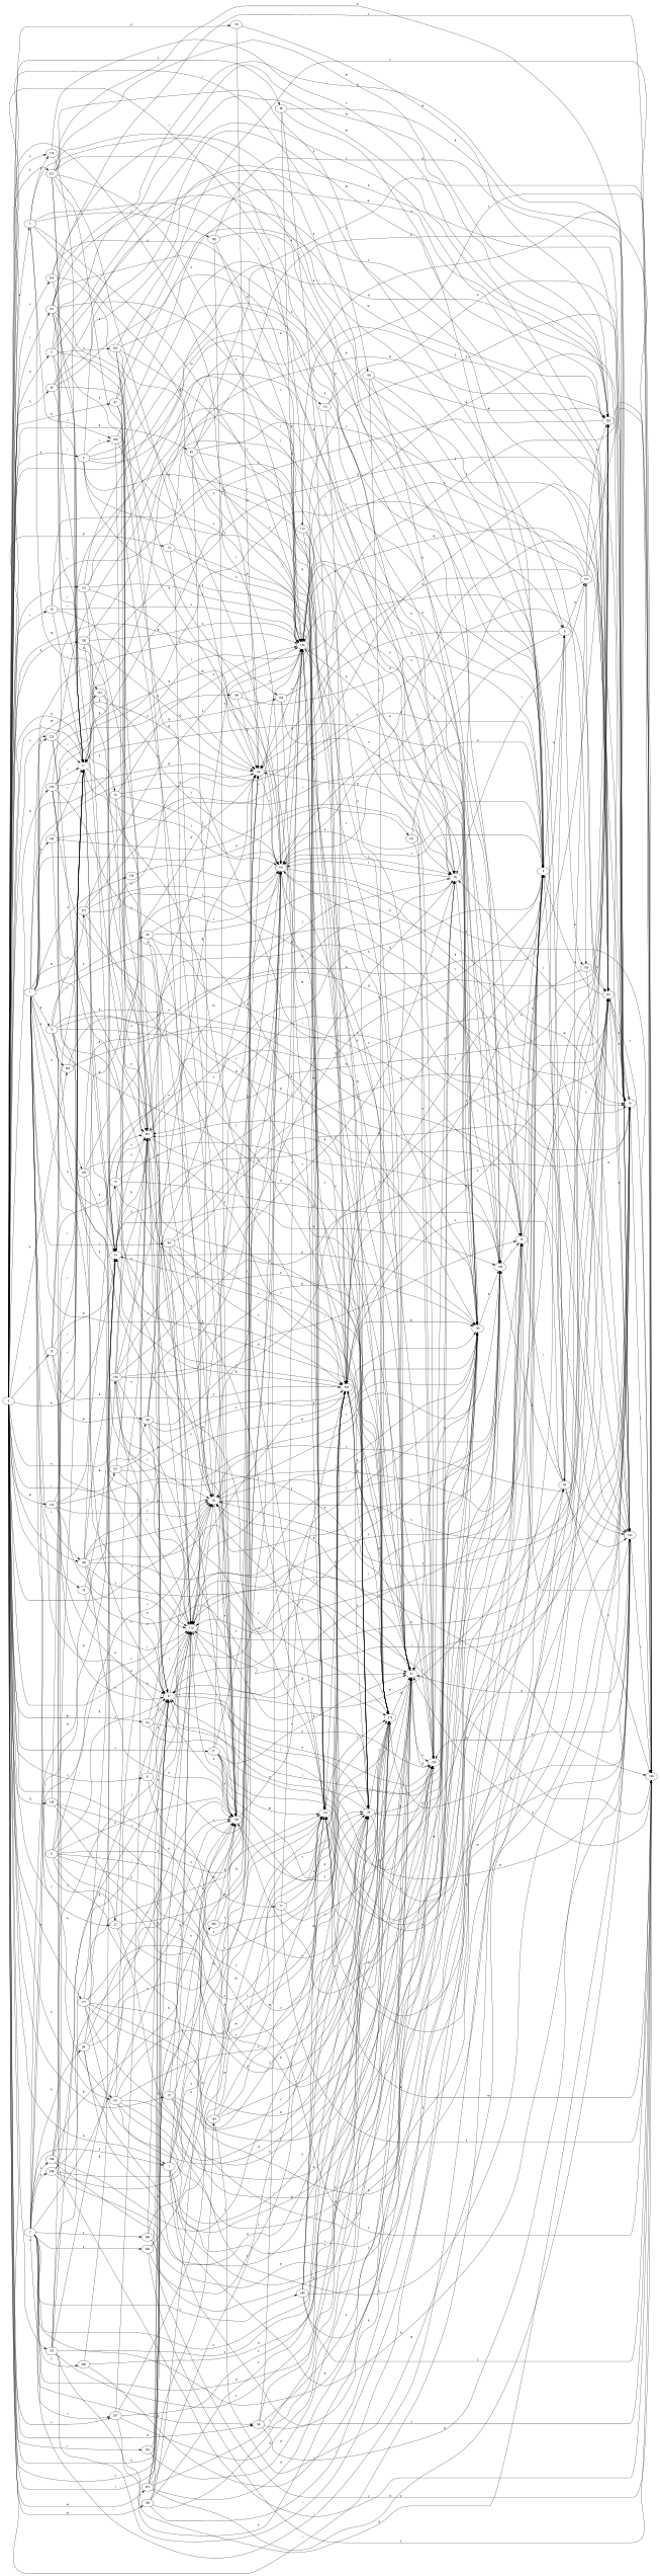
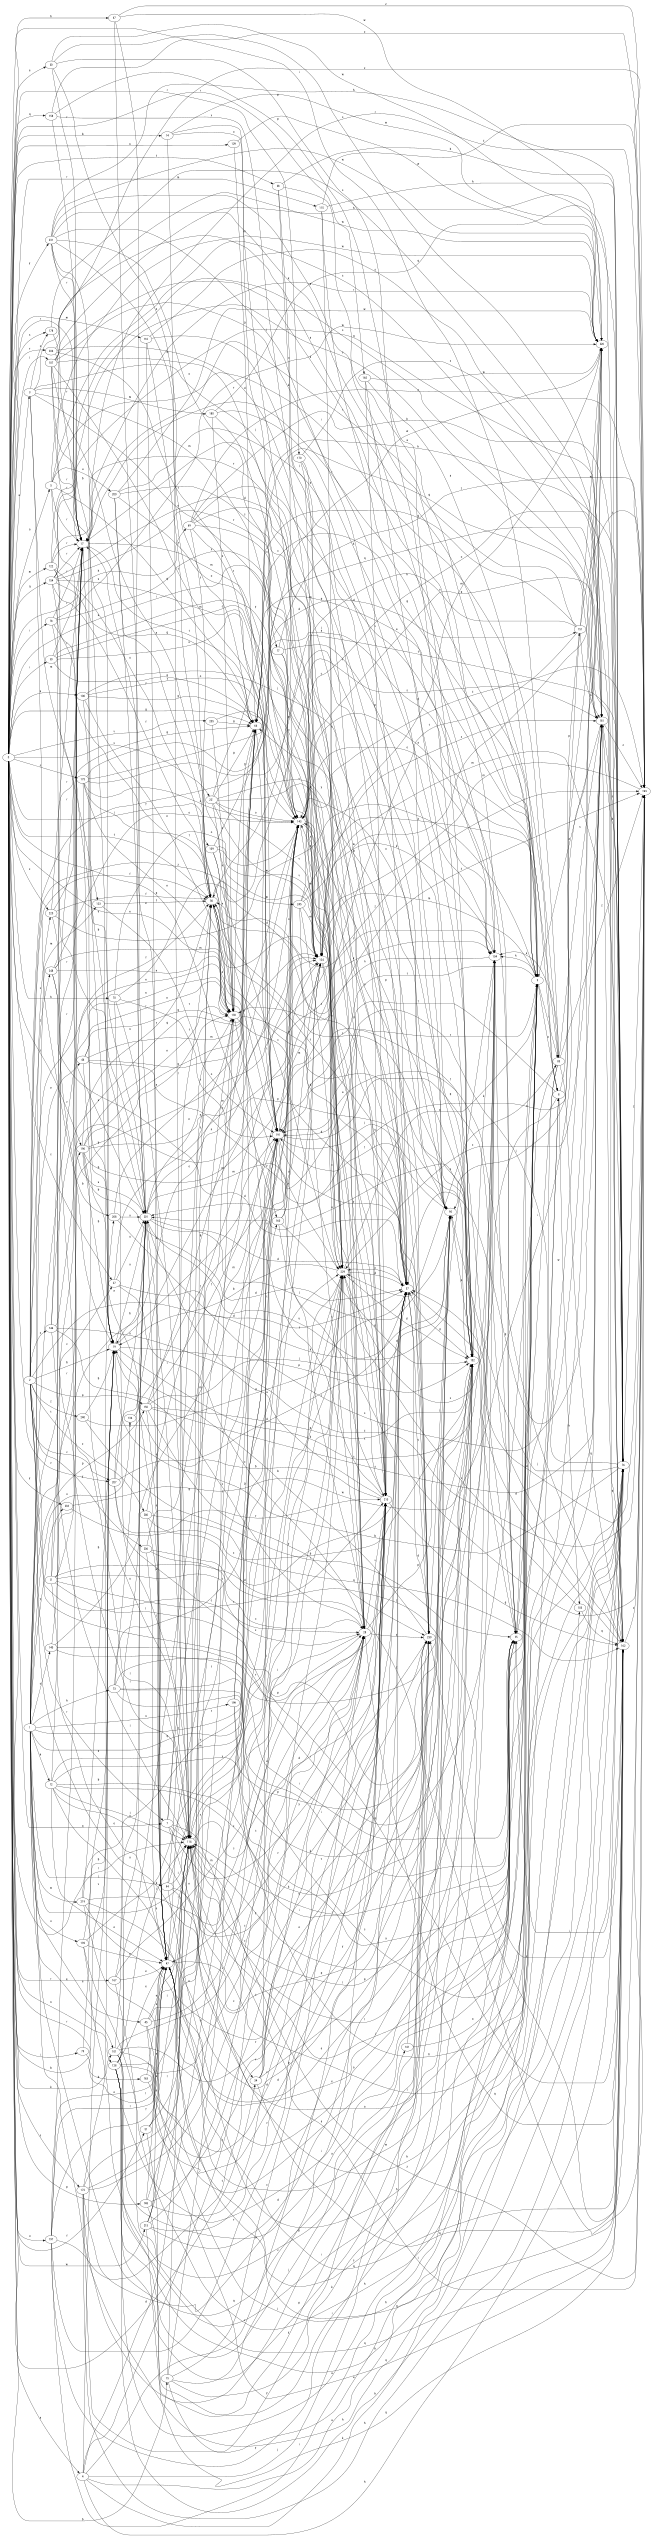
  strict digraph {
    fontname="Roboto Condensed"
    rankdir=LR
    node [fontname="Roboto Condensed"]
    edge [fontname="Roboto Condensed"]
    0
    3
    4
    5
    7
    14
    15
    19
    27
    34
    40
    48
    51
    56
    66
    67
    69
    70
    77
    78
    79
    80
    83
    100
    101
    107
    109
    114
    115
    116
    122
    128
    129
    133
    148
    154
    158
    160
    163
    165
    167
    170
    171
    172
    175
    178
    190
    197
    205
    206
    207
    215
    221
    225
    231
    233
    123
    143
    8
    95
    124
    180
    208
    76
    229
    103
    210
    181
    200
    201
    220
    191
    239
    249
    28
    9
    104
    152
    21
    37
    47
    162
    85
    1
    45
    72
    73
    94
    136
    139
    140
    150
    161
    199
    219
    2
    46
    151
    236
    240
    244
    245
    246
    248
    0 -> 3 [label=a]
    0 -> 4 [label=a]
    0 -> 5 [label=a]
    0 -> 7 [label=a]
    0 -> 14 [label=b]
    0 -> 15 [label=b]
    0 -> 19 [label=b]
    0 -> 27 [label=c]
    0 -> 34 [label=d]
    0 -> 40 [label=e]
    0 -> 48 [label=f]
    0 -> 51 [label=f]
    0 -> 56 [label=f]
    0 -> 66 [label=g]
    0 -> 67 [label=h]
    0 -> 69 [label=h]
    0 -> 70 [label=h]
    0 -> 77 [label=i]
    0 -> 78 [label=i]
    0 -> 79 [label=i]
    0 -> 80 [label=i]
    0 -> 83 [label=i]
    0 -> 100 [label=k]
    0 -> 101 [label=k]
    0 -> 107 [label=l]
    0 -> 109 [label=l]
    0 -> 114 [label=l]
    0 -> 115 [label=m]
    0 -> 116 [label=m]
    0 -> 122 [label=m]
    0 -> 128 [label=n]
    0 -> 129 [label=n]
    0 -> 133 [label=n]
    0 -> 148 [label=p]
    0 -> 154 [label=q]
    0 -> 158 [label=q]
    0 -> 160 [label=q]
    0 -> 163 [label=r]
    0 -> 165 [label=r]
    0 -> 167 [label=r]
    0 -> 170 [label=r]
    0 -> 171 [label=r]
    0 -> 172 [label=s]
    0 -> 175 [label=s]
    0 -> 178 [label=s]
    0 -> 190 [label=t]
    0 -> 197 [label=u]
    0 -> 205 [label=v]
    0 -> 206 [label=v]
    0 -> 207 [label=v]
    0 -> 215 [label=w]
    0 -> 221 [label=x]
    0 -> 225 [label=x]
    0 -> 231 [label=y]
    0 -> 233 [label=y]
    3 -> 178 [label=s]
    3 -> 123 [label=m]
    3 -> 143 [label=o]
    3 -> 8 [label=a]
    3 -> 95 [label=j]
    3 -> 124 [label=m]
    3 -> 180 [label=s]
    3 -> 208 [label=v]
    4 -> 143 [label=o]
    4 -> 8 [label=a]
    4 -> 95 [label=j]
    4 -> 208 [label=v]
    4 -> 76 [label=h]
    4 -> 229 [label=x]
    4 -> 103 [label=k]
    4 -> 210 [label=v]
    5 -> 66 [label=g]
    5 -> 83 [label=i]
    5 -> 171 [label=r]
    5 -> 181 [label=s]
    5 -> 200 [label=u]
    5 -> 201 [label=u]
    5 -> 220 [label=w]
    7 -> 114 [label=l]
    7 -> 133 [label=n]
    7 -> 8 [label=a]
    7 -> 191 [label=t]
    7 -> 239 [label=y]
    7 -> 249 [label=z]
    14 -> 114 [label=l]
    14 -> 143 [label=o]
    14 -> 124 [label=m]
    14 -> 220 [label=w]
    15 -> 114 [label=l]
    15 -> 210 [label=v]
    15 -> 191 [label=t]
    15 -> 28 [label=c]
    15 -> 9 [label=a]
    15 -> 104 [label=k]
    19 -> 201 [label=u]
    19 -> 191 [label=t]
    19 -> 104 [label=k]
    19 -> 152 [label=p]
    27 -> 124 [label=m]
    27 -> 201 [label=u]
    27 -> 28 [label=c]
    27 -> 104 [label=k]
    34 -> 210 [label=v]
    34 -> 191 [label=t]
    34 -> 239 [label=y]
    34 -> 152 [label=p]
    34 -> 162 [label=q]
    40 -> 133 [label=n]
    40 -> 171 [label=r]
    40 -> 181 [label=s]
    40 -> 220 [label=w]
    40 -> 152 [label=p]
    48 -> 143 [label=o]
    48 -> 76 [label=h]
    48 -> 28 [label=c]
    48 -> 9 [label=a]
    51 -> 114 [label=l]
    51 -> 191 [label=t]
    51 -> 239 [label=y]
    51 -> 47 [label=e]
    56 -> 133 [label=n]
    56 -> 181 [label=s]
    56 -> 191 [label=t]
    56 -> 104 [label=k]
    56 -> 37 [label=d]
    66 -> 191 [label=t]
    66 -> 9 [label=a]
    67 -> 201 [label=u]
    67 -> 220 [label=w]
    67 -> 249 [label=z]
    67 -> 47 [label=e]
    69 -> 56 [label=f]
    69 -> 95 [label=j]
    69 -> 76 [label=h]
    69 -> 229 [label=x]
    69 -> 191 [label=t]
    69 -> 249 [label=z]
    69 -> 37 [label=d]
    70 -> 114 [label=l]
    70 -> 143 [label=o]
    70 -> 201 [label=u]
    70 -> 191 [label=t]
    70 -> 37 [label=d]
    77 -> 143 [label=o]
    77 -> 229 [label=x]
    77 -> 249 [label=z]
    77 -> 152 [label=p]
    78 -> 19 [label=b]
    78 -> 56 [label=f]
    78 -> 171 [label=r]
    78 -> 229 [label=x]
    78 -> 220 [label=w]
    79 -> 19 [label=b]
    79 -> 114 [label=l]
    80 -> 66 [label=g]
    80 -> 171 [label=r]
    80 -> 143 [label=o]
    80 -> 239 [label=y]
    80 -> 28 [label=c]
    83 -> 114 [label=l]
    83 -> 171 [label=r]
    83 -> 229 [label=x]
    83 -> 181 [label=s]
    83 -> 249 [label=z]
    83 -> 104 [label=k]
    83 -> 162 [label=q]
    83 -> 85 [label=i]
    100 -> 19 [label=b]
    100 -> 66 [label=g]
    100 -> 133 [label=n]
    100 -> 143 [label=o]
    100 -> 95 [label=j]
    101 -> 76 [label=h]
    101 -> 210 [label=v]
    101 -> 201 [label=u]
    101 -> 28 [label=c]
    101 -> 9 [label=a]
    101 -> 37 [label=d]
    101 -> 85 [label=i]
    107 -> 133 [label=n]
    107 -> 171 [label=r]
    107 -> 76 [label=h]
    107 -> 210 [label=v]
    107 -> 201 [label=u]
    107 -> 191 [label=t]
    107 -> 249 [label=z]
    107 -> 9 [label=a]
    107 -> 104 [label=k]
    109 -> 133 [label=n]
    109 -> 124 [label=m]
    109 -> 229 [label=x]
    109 -> 210 [label=v]
    109 -> 220 [label=w]
    114 -> 56 [label=f]
    114 -> 133 [label=n]
    114 -> 171 [label=r]
    114 -> 76 [label=h]
    114 -> 37 [label=d]
    115 -> 76 [label=h]
    115 -> 229 [label=x]
    115 -> 249 [label=z]
    115 -> 104 [label=k]
    116 -> 56 [label=f]
    116 -> 95 [label=j]
    116 -> 181 [label=s]
    116 -> 47 [label=e]
    122 -> 56 [label=f]
    122 -> 171 [label=r]
    122 -> 210 [label=v]
    122 -> 181 [label=s]
    122 -> 201 [label=u]
    122 -> 47 [label=e]
    128 -> 66 [label=g]
    128 -> 114 [label=l]
    128 -> 95 [label=j]
    128 -> 76 [label=h]
    128 -> 210 [label=v]
    128 -> 201 [label=u]
    128 -> 28 [label=c]
    128 -> 9 [label=a]
    128 -> 152 [label=p]
    128 -> 47 [label=e]
    128 -> 85 [label=i]
    129 -> 66 [label=g]
    129 -> 220 [label=w]
    133 -> 66 [label=g]
    133 -> 229 [label=x]
    133 -> 37 [label=d]
    148 -> 133 [label=n]
    148 -> 210 [label=v]
    148 -> 28 [label=c]
    148 -> 47 [label=e]
    148 -> 85 [label=i]
    154 -> 56 [label=f]
    154 -> 66 [label=g]
    154 -> 171 [label=r]
    154 -> 124 [label=m]
    154 -> 210 [label=v]
    154 -> 181 [label=s]
    154 -> 201 [label=u]
    154 -> 37 [label=d]
    154 -> 162 [label=q]
    158 -> 171 [label=r]
    158 -> 229 [label=x]
    158 -> 249 [label=z]
    158 -> 152 [label=p]
    160 -> 143 [label=o]
    160 -> 124 [label=m]
    160 -> 249 [label=z]
    160 -> 152 [label=p]
    163 -> 37 [label=d]
    163 -> 47 [label=e]
    165 -> 210 [label=v]
    165 -> 220 [label=w]
    165 -> 9 [label=a]
    165 -> 152 [label=p]
    167 -> 229 [label=x]
    167 -> 201 [label=u]
    167 -> 152 [label=p]
    167 -> 47 [label=e]
    170 -> 124 [label=m]
    170 -> 210 [label=v]
    170 -> 181 [label=s]
    170 -> 37 [label=d]
    171 -> 19 [label=b]
    171 -> 124 [label=m]
    171 -> 191 [label=t]
    171 -> 85 [label=i]
    172 -> 19 [label=b]
    172 -> 95 [label=j]
    172 -> 124 [label=m]
    172 -> 76 [label=h]
    172 -> 229 [label=x]
    172 -> 239 [label=y]
    172 -> 28 [label=c]
    172 -> 37 [label=d]
    175 -> 19 [label=b]
    175 -> 133 [label=n]
    175 -> 143 [label=o]
    175 -> 191 [label=t]
    175 -> 9 [label=a]
    175 -> 152 [label=p]
    175 -> 162 [label=q]
    178 -> 171 [label=r]
    178 -> 181 [label=s]
    190 -> 19 [label=b]
    190 -> 56 [label=f]
    190 -> 66 [label=g]
    190 -> 114 [label=l]
    190 -> 133 [label=n]
    190 -> 220 [label=w]
    190 -> 249 [label=z]
    190 -> 37 [label=d]
    190 -> 85 [label=i]
    197 -> 56 [label=f]
    197 -> 114 [label=l]
    197 -> 171 [label=r]
    197 -> 210 [label=v]
    197 -> 239 [label=y]
    197 -> 28 [label=c]
    197 -> 47 [label=e]
    197 -> 85 [label=i]
    205 -> 66 [label=g]
    205 -> 133 [label=n]
    205 -> 210 [label=v]
    206 -> 171 [label=r]
    206 -> 220 [label=w]
    206 -> 191 [label=t]
    206 -> 37 [label=d]
    207 -> 124 [label=m]
    207 -> 210 [label=v]
    207 -> 201 [label=u]
    207 -> 37 [label=d]
    207 -> 162 [label=q]
    215 -> 114 [label=l]
    215 -> 133 [label=n]
    215 -> 229 [label=x]
    215 -> 210 [label=v]
    215 -> 37 [label=d]
    215 -> 47 [label=e]
    215 -> 162 [label=q]
    221 -> 66 [label=g]
    221 -> 133 [label=n]
    221 -> 143 [label=o]
    221 -> 124 [label=m]
    221 -> 76 [label=h]
    221 -> 210 [label=v]
    221 -> 239 [label=y]
    221 -> 37 [label=d]
    225 -> 56 [label=f]
    225 -> 66 [label=g]
    225 -> 114 [label=l]
    225 -> 171 [label=r]
    225 -> 9 [label=a]
    231 -> 19 [label=b]
    231 -> 66 [label=g]
    231 -> 171 [label=r]
    231 -> 143 [label=o]
    231 -> 95 [label=j]
    231 -> 76 [label=h]
    231 -> 201 [label=u]
    231 -> 220 [label=w]
    231 -> 9 [label=a]
    231 -> 104 [label=k]
    233 -> 220 [label=w]
    233 -> 162 [label=q]
    123 -> 56 [label=f]
    123 -> 191 [label=t]
    143 -> 124 [label=m]
    143 -> 9 [label=a]
    143 -> 152 [label=p]
    143 -> 37 [label=d]
    143 -> 162 [label=q]
    8 -> 66 [label=g]
    8 -> 229 [label=x]
    8 -> 103 [label=k]
    8 -> 191 [label=t]
    8 -> 151 [label=p]
    95 -> 66 [label=g]
    95 -> 201 [label=u]
    95 -> 191 [label=t]
    95 -> 152 [label=p]
    124 -> 229 [label=x]
    124 -> 210 [label=v]
    124 -> 181 [label=s]
    180 -> 133 [label=n]
    180 -> 229 [label=x]
    180 -> 104 [label=k]
    180 -> 162 [label=q]
    208 -> 143 [label=o]
    208 -> 181 [label=s]
    208 -> 201 [label=u]
    76 -> 19 [label=b]
    76 -> 56 [label=f]
    76 -> 114 [label=l]
    76 -> 143 [label=o]
    76 -> 95 [label=j]
    76 -> 124 [label=m]
    76 -> 181 [label=s]
    76 -> 191 [label=t]
    76 -> 249 [label=z]
    229 -> 19 [label=b]
    229 -> 114 [label=l]
    229 -> 28 [label=c]
    229 -> 9 [label=a]
    229 -> 152 [label=p]
    229 -> 37 [label=d]
    103 -> 229 [label=x]
    103 -> 162 [label=q]
    210 -> 19 [label=b]
    210 -> 56 [label=f]
    210 -> 229 [label=x]
    210 -> 201 [label=u]
    210 -> 37 [label=d]
    210 -> 162 [label=q]
    181 -> 66 [label=g]
    181 -> 76 [label=h]
    181 -> 229 [label=x]
    181 -> 249 [label=z]
    181 -> 9 [label=a]
    181 -> 37 [label=d]
    181 -> 162 [label=q]
    200 -> 56 [label=f]
    200 -> 143 [label=o]
    200 -> 201 [label=u]
    200 -> 220 [label=w]
    200 -> 28 [label=c]
    200 -> 104 [label=k]
    201 -> 19 [label=b]
    201 -> 114 [label=l]
    201 -> 133 [label=n]
    201 -> 143 [label=o]
    201 -> 95 [label=j]
    201 -> 9 [label=a]
    201 -> 37 [label=d]
    201 -> 47 [label=e]
    220 -> 171 [label=r]
    220 -> 124 [label=m]
    220 -> 201 [label=u]
    191 -> 143 [label=o]
    191 -> 95 [label=j]
    191 -> 239 [label=y]
    191 -> 249 [label=z]
    191 -> 28 [label=c]
    191 -> 162 [label=q]
    239 -> 19 [label=b]
    239 -> 143 [label=o]
    239 -> 95 [label=j]
    239 -> 37 [label=d]
    239 -> 47 [label=e]
    249 -> 114 [label=l]
    249 -> 171 [label=r]
    249 -> 124 [label=m]
    249 -> 37 [label=d]
    28 -> 114 [label=l]
    28 -> 143 [label=o]
    28 -> 210 [label=v]
    28 -> 239 [label=y]
    28 -> 152 [label=p]
    28 -> 47 [label=e]
    28 -> 162 [label=q]
    9 -> 83 [label=i]
    9 -> 114 [label=l]
    9 -> 8 [label=a]
    9 -> 124 [label=m]
    9 -> 191 [label=t]
    9 -> 104 [label=k]
    104 -> 56 [label=f]
    104 -> 114 [label=l]
    104 -> 133 [label=n]
    104 -> 47 [label=e]
    104 -> 85 [label=i]
    152 -> 56 [label=f]
    152 -> 114 [label=l]
    152 -> 143 [label=o]
    152 -> 104 [label=k]
    152 -> 37 [label=d]
    152 -> 47 [label=e]
    21 -> 56 [label=f]
    21 -> 133 [label=n]
    21 -> 171 [label=r]
    21 -> 143 [label=o]
    21 -> 210 [label=v]
    21 -> 28 [label=c]
    21 -> 152 [label=p]
    21 -> 37 [label=d]
    21 -> 47 [label=e]
    37 -> 56 [label=f]
    37 -> 229 [label=x]
    37 -> 239 [label=y]
    47 -> 114 [label=l]
    47 -> 220 [label=w]
    47 -> 191 [label=t]
    47 -> 239 [label=y]
    47 -> 9 [label=a]
    47 -> 162 [label=q]
    162 -> 191 [label=t]
    162 -> 239 [label=y]
    162 -> 249 [label=z]
    162 -> 37 [label=d]
    162 -> 85 [label=i]
    85 -> 114 [label=l]
    85 -> 143 [label=o]
    85 -> 201 [label=u]
    85 -> 220 [label=w]
    85 -> 9 [label=a]
    1 -> 27 [label=c]
    1 -> 101 [label=k]
    1 -> 133 [label=n]
    1 -> 160 [label=q]
    1 -> 190 [label=t]
    1 -> 225 [label=x]
    1 -> 233 [label=y]
    1 -> 123 [label=m]
    1 -> 143 [label=o]
    1 -> 76 [label=h]
    1 -> 229 [label=x]
    1 -> 45 [label=e]
    1 -> 72 [label=h]
    1 -> 73 [label=h]
    1 -> 94 [label=j]
    1 -> 136 [label=o]
    1 -> 139 [label=o]
    1 -> 140 [label=o]
    1 -> 150 [label=p]
    1 -> 161 [label=q]
    1 -> 199 [label=u]
    1 -> 219 [label=w]
    45 -> 76 [label=h]
    45 -> 191 [label=t]
    45 -> 28 [label=c]
    45 -> 47 [label=e]
    45 -> 162 [label=q]
    72 -> 114 [label=l]
    72 -> 171 [label=r]
    72 -> 124 [label=m]
    72 -> 239 [label=y]
    72 -> 104 [label=k]
    72 -> 152 [label=p]
    72 -> 47 [label=e]
    72 -> 162 [label=q]
    72 -> 85 [label=i]
    73 -> 229 [label=x]
    73 -> 210 [label=v]
    73 -> 181 [label=s]
    73 -> 201 [label=u]
    73 -> 104 [label=k]
    73 -> 85 [label=i]
    94 -> 56 [label=f]
    94 -> 114 [label=l]
    94 -> 76 [label=h]
    94 -> 229 [label=x]
    94 -> 210 [label=v]
    94 -> 152 [label=p]
    136 -> 191 [label=t]
    139 -> 19 [label=b]
    139 -> 76 [label=h]
    139 -> 229 [label=x]
    139 -> 47 [label=e]
    139 -> 162 [label=q]
    140 -> 171 [label=r]
    140 -> 95 [label=j]
    140 -> 124 [label=m]
    140 -> 85 [label=i]
    150 -> 66 [label=g]
    150 -> 95 [label=j]
    150 -> 181 [label=s]
    150 -> 191 [label=t]
    150 -> 239 [label=y]
    150 -> 152 [label=p]
    150 -> 47 [label=e]
    161 -> 239 [label=y]
    161 -> 9 [label=a]
    199 -> 66 [label=g]
    199 -> 143 [label=o]
-   7 -> 76 [label=h]
+   199 -> 76 [label=h]
    199 -> 9 [label=a]
    219 -> 19 [label=b]
    219 -> 143 [label=o]
    219 -> 181 [label=s]
    219 -> 28 [label=c]
    219 -> 9 [label=a]
    219 -> 152 [label=p]
    2 -> 7 [label=a]
    2 -> 19 [label=b]
    2 -> 34 [label=d]
    2 -> 56 [label=f]
    2 -> 83 [label=i]
    2 -> 133 [label=n]
    2 -> 207 [label=v]
    2 -> 28 [label=c]
    2 -> 37 [label=d]
    2 -> 150 [label=p]
    2 -> 46 [label=e]
    2 -> 151 [label=p]
    2 -> 236 [label=y]
    2 -> 240 [label=z]
    2 -> 244 [label=z]
    2 -> 245 [label=z]
    2 -> 246 [label=z]
    2 -> 248 [label=z]
    46 -> 19 [label=b]
    46 -> 66 [label=g]
    46 -> 133 [label=n]
    46 -> 124 [label=m]
    46 -> 239 [label=y]
    46 -> 152 [label=p]
    151 -> 66 [label=g]
    151 -> 171 [label=r]
    151 -> 143 [label=o]
    151 -> 95 [label=j]
    151 -> 181 [label=s]
    151 -> 220 [label=w]
    151 -> 191 [label=t]
    151 -> 249 [label=z]
    236 -> 124 [label=m]
    236 -> 249 [label=z]
    236 -> 28 [label=c]
    236 -> 47 [label=e]
    240 -> 19 [label=b]
    240 -> 37 [label=d]
    240 -> 85 [label=i]
    244 -> 66 [label=g]
    244 -> 114 [label=l]
    244 -> 171 [label=r]
    244 -> 249 [label=z]
    244 -> 28 [label=c]
    244 -> 152 [label=p]
    245 -> 124 [label=m]
    245 -> 229 [label=x]
    245 -> 249 [label=z]
    245 -> 28 [label=c]
    245 -> 9 [label=a]
    245 -> 104 [label=k]
    246 -> 124 [label=m]
    246 -> 249 [label=z]
    246 -> 152 [label=p]
    246 -> 47 [label=e]
    248 -> 114 [label=l]
    248 -> 133 [label=n]
    248 -> 171 [label=r]
    248 -> 143 [label=o]
    248 -> 124 [label=m]
    248 -> 37 [label=d]
  }
